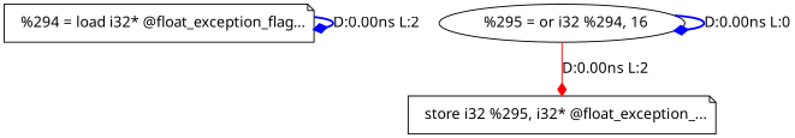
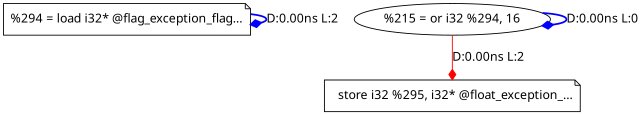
  digraph {
    fontname="Noto Sans"
    node [fontname="Noto Sans" shape=note]
    edge [arrowhead=diamond color=blue fontname="Noto Sans" style=bold]
-   n1 [label="  %294 = load i32* @float_exception_flag..."]
+   n1 [label="%294 = load i32* @flag_exception_flag..."]
    n2 [label="  store i32 %295, i32* @float_exception_..."]
-   n3 [label="  %295 = or i32 %294, 16" shape=ellipse]
+   n3 [label="%215 = or i32 %294, 16" shape=ellipse]
    n1 -> n1 [label="D:0.00ns L:2"]
    n3 -> n2 [color=red label="D:0.00ns L:2" style=solid]
    n3 -> n3 [label="D:0.00ns L:0"]
  }
